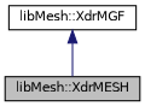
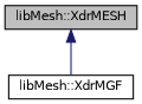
  digraph {
    fontname="DejaVu Sans"
    node [color=black fontname="DejaVu Sans" fontsize=10 shape=record style=filled]
    n1 [fillcolor=grey75 fontcolor=black height=0.2 label="libMesh::XdrMESH" width=0.4]
    n2 [fillcolor=white height=0.2 label="libMesh::XdrMGF" width=0.4]
-   n2 -> n1 [color=midnightblue dir=back fontname="DejaVu Sans" fontsize=10 labelfontname=FreeSans labelfontsize=10 style=solid]
+   n1 -> n2 [color=midnightblue dir=back fontname="DejaVu Sans" fontsize=10 labelfontname=FreeSans labelfontsize=10 style=solid]
  }
